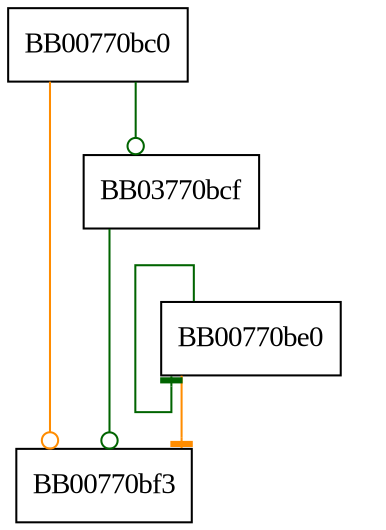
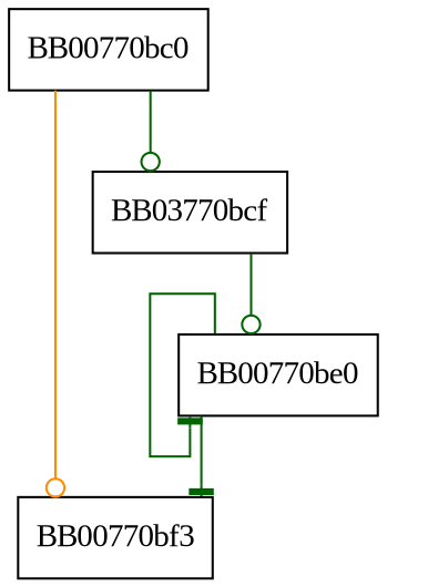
  digraph {
    fontname="Liberation Serif"
    splines=ortho
    node [fontname="Liberation Serif" shape=box]
    edge [arrowhead=odot color=darkgreen fontname="Liberation Serif"]
    BB00770bc0
    BB00770bf3
    n3 [label=BB03770bcf]
    BB00770be0
    BB00770bc0 -> BB00770bf3 [color=darkorange]
    BB00770bc0 -> n3
-   n3 -> BB00770bf3
-   BB00770be0 -> BB00770bf3 [arrowhead=tee color=darkorange]
+   n3 -> BB00770be0
+   BB00770be0 -> BB00770bf3 [arrowhead=tee]
    BB00770be0 -> BB00770be0 [arrowhead=tee]
  }
